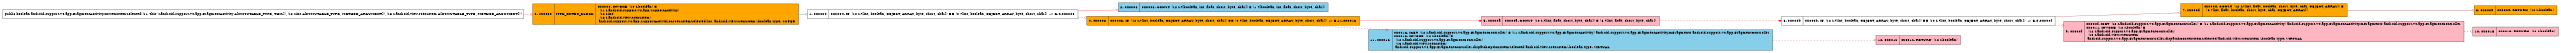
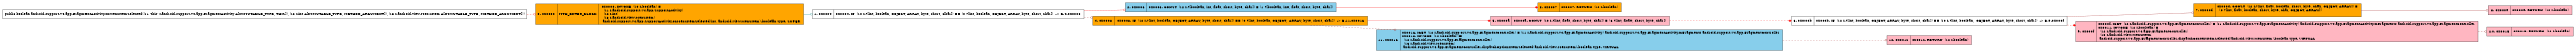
  digraph {
    rankdir=LR
    node [fillcolor=lightpink shape=record style=filled]
    edge [arrowhead=odot color=red style=dashed]
    n1 [fillcolor=orange label="{0\:\ 0x0000|MTH_ENTER_BLOCK\l|0x0000: INVOKE  (r0 I:boolean) = \l  (r1 I:android.support.v4.app.SupportActivity)\l  (r2 I:int)\l  (r3 I:android.view.MenuItem)\l android.support.v4.app.SupportActivity.onMenuItemSelected(int, android.view.MenuItem):boolean type: SUPER \l}"]
    n2 [fillcolor=white label="{1\:\ 0x0004|0x0004: IF  (r0 I:?[int, boolean, OBJECT, ARRAY, byte, short, char]) == (0 ?[int, boolean, OBJECT, ARRAY, byte, short, char])  \-\> B:4:0x0008 \l}"]
    n3 [fillcolor=skyblue label="{2\:\ 0x0006|0x0006: CONST  (r2 I:?[boolean, int, float, short, byte, char]) = (1 ?[boolean, int, float, short, byte, char]) \l}"]
    n4 [fillcolor=orange label="{4\:\ 0x0008|0x0008: IF  (r2 I:?[int, boolean, OBJECT, ARRAY, byte, short, char]) == (0 ?[int, boolean, OBJECT, ARRAY, byte, short, char])  \-\> B:11:0x0016 \l}"]
+   n5 [fillcolor=orange label="{3\:\ 0x0007|0x0007: RETURN  (r2 I:boolean) \l}"]
    n6 [label="{5\:\ 0x000a|0x000a: CONST  (r0 I:?[int, float, short, byte, char]) = (6 ?[int, float, short, byte, char]) \l}"]
    n7 [fillcolor=skyblue label="{11\:\ 0x0016|0x0016: IGET  (r2 I:android.support.v4.app.FragmentController) = (r1 I:android.support.v4.app.FragmentActivity) android.support.v4.app.FragmentActivity.mFragments android.support.v4.app.FragmentController \l0x0018: INVOKE  (r2 I:boolean) = \l  (r2 I:android.support.v4.app.FragmentController)\l  (r3 I:android.view.MenuItem)\l android.support.v4.app.FragmentController.dispatchOptionsItemSelected(android.view.MenuItem):boolean type: VIRTUAL \l}"]
    n8 [fillcolor=white label="{6\:\ 0x000b|0x000b: IF  (r2 I:?[int, boolean, OBJECT, ARRAY, byte, short, char]) == (r0 I:?[int, boolean, OBJECT, ARRAY, byte, short, char])  \-\> B:9:0x000f \l}"]
    n9 [label="{12\:\ 0x001c|0x001c: RETURN  (r2 I:boolean) \l}"]
    n10 [fillcolor=orange label="{7\:\ 0x000d|0x000d: CONST  (r2 I:?[int, float, boolean, short, byte, char, OBJECT, ARRAY]) = \l  (0 ?[int, float, boolean, short, byte, char, OBJECT, ARRAY])\l \l}"]
    n11 [label="{9\:\ 0x000f|0x000f: IGET  (r2 I:android.support.v4.app.FragmentController) = (r1 I:android.support.v4.app.FragmentActivity) android.support.v4.app.FragmentActivity.mFragments android.support.v4.app.FragmentController \l0x0011: INVOKE  (r2 I:boolean) = \l  (r2 I:android.support.v4.app.FragmentController)\l  (r3 I:android.view.MenuItem)\l android.support.v4.app.FragmentController.dispatchContextItemSelected(android.view.MenuItem):boolean type: VIRTUAL \l}"]
-   n12 [fillcolor=orange label="{8\:\ 0x000e|0x000e: RETURN  (r2 I:boolean) \l}"]
+   n12 [label="{8\:\ 0x000e|0x000e: RETURN  (r2 I:boolean) \l}"]
    n13 [label="{10\:\ 0x0015|0x0015: RETURN  (r2 I:boolean) \l}"]
    n14 [fillcolor=white label="{public boolean android.support.v4.app.FragmentActivity.onMenuItemSelected((r1 'this' I:android.support.v4.app.FragmentActivity A[IMMUTABLE_TYPE, THIS]), (r2 I:int A[IMMUTABLE_TYPE, METHOD_ARGUMENT]), (r3 I:android.view.MenuItem A[IMMUTABLE_TYPE, METHOD_ARGUMENT])) }"]
    n1 -> n2 [color=teal style=solid]
    n2 -> n3 [style=solid]
    n2 -> n4 [color=brown]
+   n3 -> n5 [arrowhead=diamond style=solid]
    n4 -> n6 [arrowhead=diamond style=solid]
    n4 -> n7 [color=brown]
    n6 -> n8 [arrowhead=diamond]
    n7 -> n9 [color=brown]
    n8 -> n10 [color=brown style=solid]
-   n8 -> n11
+   n8 -> n11 [arrowhead=diamond]
    n10 -> n12 [color=brown style=solid]
    n11 -> n13 [color=brown]
    n14 -> n1
  }
